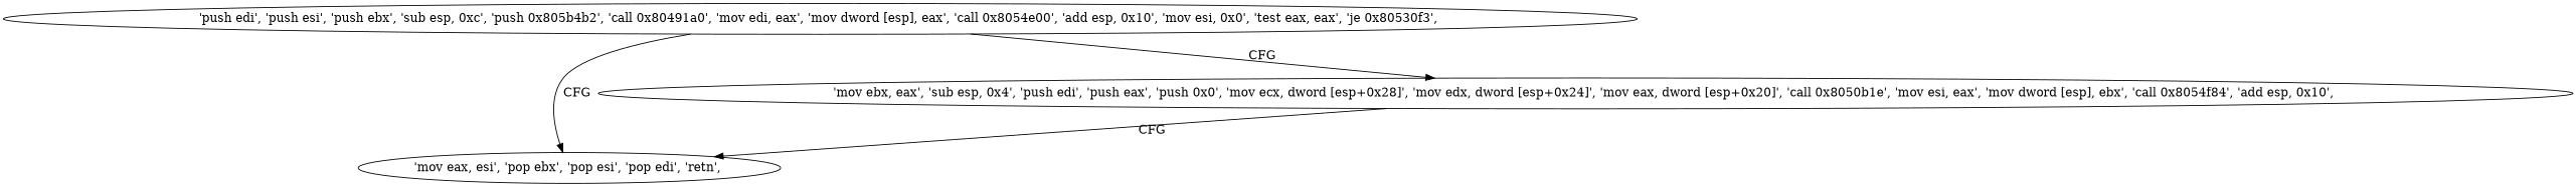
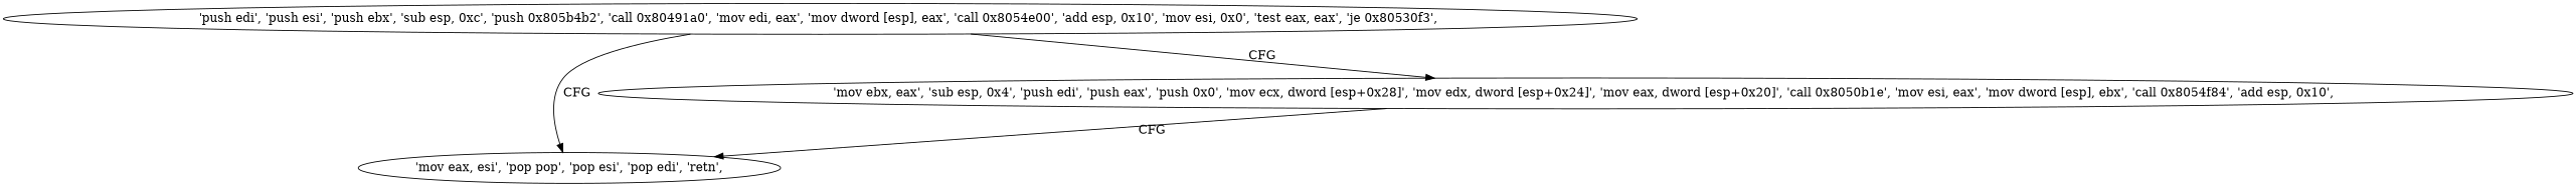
  digraph {
    n1 [label="'push edi', 'push esi', 'push ebx', 'sub esp, 0xc', 'push 0x805b4b2', 'call 0x80491a0', 'mov edi, eax', 'mov dword [esp], eax', 'call 0x8054e00', 'add esp, 0x10', 'mov esi, 0x0', 'test eax, eax', 'je 0x80530f3', "]
-   n2 [label="'mov eax, esi', 'pop ebx', 'pop esi', 'pop edi', 'retn', "]
+   n2 [label="'mov eax, esi', 'pop pop', 'pop esi', 'pop edi', 'retn',"]
    n3 [label="'mov ebx, eax', 'sub esp, 0x4', 'push edi', 'push eax', 'push 0x0', 'mov ecx, dword [esp+0x28]', 'mov edx, dword [esp+0x24]', 'mov eax, dword [esp+0x20]', 'call 0x8050b1e', 'mov esi, eax', 'mov dword [esp], ebx', 'call 0x8054f84', 'add esp, 0x10', "]
    n1 -> n2 [label=CFG]
    n1 -> n3 [label=CFG]
    n3 -> n2 [label=CFG]
  }
